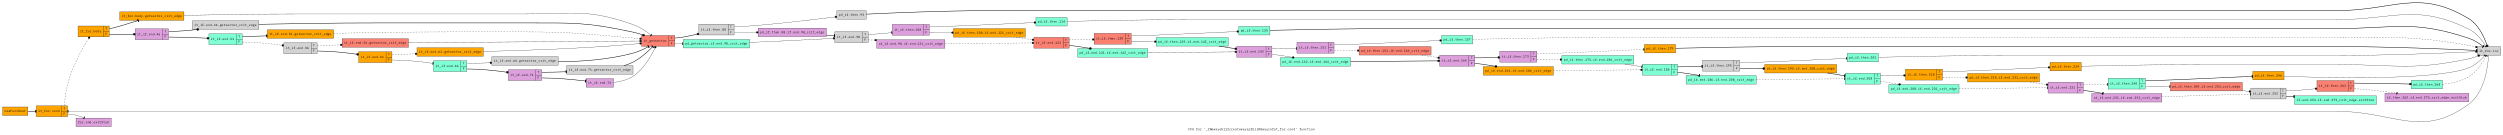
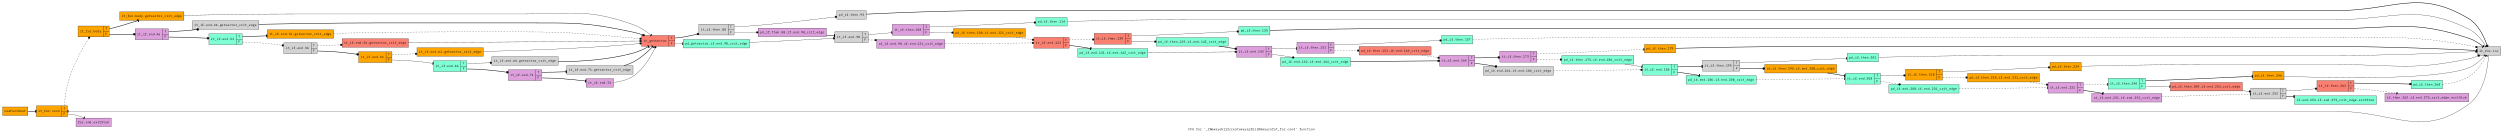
  digraph {
    fontname="IBM Plex Mono"
    label="CFG for '_ZN6wayobj12createwayar2EiiR8wayinfot_for.cond' function"
    rankdir=LR
    node [fillcolor=aquamarine fontname="IBM Plex Mono" shape=record style=filled]
    edge [arrowhead=dot fontname="IBM Plex Mono" style=solid]
    n1 [fillcolor=orange label="{newFuncRoot}"]
    n2 [fillcolor=orange label="{it_for.cond|{<s0>T|<s1>F}}"]
    n3 [fillcolor=plum label="{for.end.exitStub}"]
    n4 [fillcolor=orange label="{it_for.body|{<s0>T|<s1>F}}"]
    n5 [fillcolor=orange label="{it_for.body.getsector_crit_edge}"]
    n6 [fillcolor=plum label="{it_if.end.46|{<s0>T|<s1>F}}"]
    n7 [label="{if.end.253.if.end.275_crit_edge.exitStub}"]
    n8 [fillcolor=plum label="{if.then.262.if.end.275_crit_edge.exitStub}"]
    n9 [fillcolor=salmon label="{it_getsector|{<s0>T|<s1>F}}"]
    n10 [fillcolor=lightgrey label="{it_if.end.46.getsector_crit_edge}"]
    n11 [label="{it_if.end.51|{<s0>T|<s1>F}}"]
    n12 [fillcolor=lightgrey label="{it_if.then.88|{<s0>T|<s1>F}}"]
    n13 [label="{pd_getsector.if.end.98_crit_edge}"]
    n14 [fillcolor=orange label="{it_if.end.51.getsector_crit_edge}"]
    n15 [fillcolor=lightgrey label="{it_if.end.56|{<s0>T|<s1>F}}"]
    n16 [fillcolor=salmon label="{it_if.end.56.getsector_crit_edge}"]
    n17 [fillcolor=orange label="{it_if.end.61|{<s0>T|<s1>F}}"]
    n18 [fillcolor=orange label="{it_if.end.61.getsector_crit_edge}"]
    n19 [label="{it_if.end.66|{<s0>T|<s1>F}}"]
    n20 [fillcolor=lightgrey label="{it_if.end.66.getsector_crit_edge}"]
    n21 [fillcolor=plum label="{it_if.end.71|{<s0>T|<s1>F}}"]
    n22 [fillcolor=lightgrey label="{it_if.end.71.getsector_crit_edge}"]
    n23 [fillcolor=plum label="{it_if.end.76}"]
    n24 [fillcolor=lightgrey label="{pd_if.then.93}"]
    n25 [fillcolor=plum label="{pd_if.then.88.if.end.98_crit_edge}"]
    n26 [fillcolor=lightgrey label="{it_if.end.98|{<s0>T|<s1>F}}"]
    n27 [fillcolor=lightgrey label="{it_for.inc}"]
    n28 [fillcolor=plum label="{it_if.then.108|{<s0>T|<s1>F}}"]
    n29 [fillcolor=plum label="{pd_if.end.98.if.end.121_crit_edge}"]
    n30 [label="{pd_if.then.114}"]
    n31 [fillcolor=orange label="{pd_if.then.108.if.end.121_crit_edge}"]
    n32 [fillcolor=salmon label="{it_if.end.121|{<s0>T|<s1>F}}"]
    n33 [fillcolor=salmon label="{it_if.then.129|{<s0>T|<s1>F}}"]
    n34 [label="{pd_if.end.121.if.end.142_crit_edge}"]
    n35 [label="{pd_if.then.135}"]
    n36 [label="{pd_if.then.129.if.end.142_crit_edge}"]
    n37 [fillcolor=plum label="{it_if.end.142|{<s0>T|<s1>F}}"]
    n38 [fillcolor=plum label="{it_if.then.151|{<s0>T|<s1>F}}"]
    n39 [label="{pd_if.end.142.if.end.164_crit_edge}"]
    n40 [label="{pd_if.then.157}"]
    n41 [fillcolor=salmon label="{pd_if.then.151.if.end.164_crit_edge}"]
    n42 [fillcolor=plum label="{it_if.end.164|{<s0>T|<s1>F}}"]
    n43 [fillcolor=plum label="{it_if.then.173|{<s0>T|<s1>F}}"]
-   n44 [fillcolor=orange label="{pd_if.end.164.if.end.186_crit_edge}"]
+   n44 [fillcolor=lightgrey label="{pd_if.end.164.if.end.186_crit_edge}"]
    n45 [fillcolor=orange label="{pd_if.then.179}"]
    n46 [label="{pd_if.then.173.if.end.186_crit_edge}"]
    n47 [label="{it_if.end.186|{<s0>T|<s1>F}}"]
    n48 [fillcolor=lightgrey label="{it_if.then.195|{<s0>T|<s1>F}}"]
    n49 [label="{pd_if.end.186.if.end.208_crit_edge}"]
    n50 [label="{pd_if.then.201}"]
    n51 [fillcolor=orange label="{pd_if.then.195.if.end.208_crit_edge}"]
    n52 [label="{it_if.end.208|{<s0>T|<s1>F}}"]
    n53 [fillcolor=orange label="{it_if.then.218|{<s0>T|<s1>F}}"]
    n54 [label="{pd_if.end.208.if.end.231_crit_edge}"]
    n55 [fillcolor=orange label="{pd_if.then.224}"]
    n56 [fillcolor=orange label="{pd_if.then.218.if.end.231_crit_edge}"]
    n57 [fillcolor=plum label="{it_if.end.231|{<s0>T|<s1>F}}"]
    n58 [label="{it_if.then.240|{<s0>T|<s1>F}}"]
    n59 [fillcolor=plum label="{pd_if.end.231.if.end.253_crit_edge}"]
    n60 [fillcolor=orange label="{pd_if.then.246}"]
    n61 [fillcolor=salmon label="{pd_if.then.240.if.end.253_crit_edge}"]
    n62 [fillcolor=lightgrey label="{it_if.end.253|{<s0>T|<s1>F}}"]
    n63 [fillcolor=salmon label="{it_if.then.262|{<s0>T|<s1>F}}"]
    n64 [label="{pd_if.then.268}"]
    n1 -> n2 [arrowhead=tee style=bold]
    n2 -> n3 [arrowhead=tee tailport=s1]
    n2 -> n4 [style=dashed tailport=s0]
    n4 -> n5 [arrowhead=tee style=bold tailport=s0]
    n4 -> n6 [style=bold tailport=s1]
    n5 -> n9 [arrowhead=tee]
    n6 -> n10 [style=bold tailport=s0]
    n6 -> n11 [style=bold tailport=s1]
    n9 -> n12 [style=bold tailport=s0]
    n9 -> n13 [arrowhead=tee tailport=s1]
    n10 -> n9 [style=bold]
    n11 -> n14 [arrowhead=tee style=bold tailport=s0]
    n11 -> n15 [style=dashed tailport=s1]
    n12 -> n24 [tailport=s0]
    n12 -> n25 [tailport=s1]
    n13 -> n26
    n14 -> n9 [style=dashed]
    n15 -> n16 [style=dashed tailport=s0]
    n15 -> n17 [style=bold tailport=s1]
    n16 -> n9
    n17 -> n18 [style=dashed tailport=s0]
    n17 -> n19 [arrowhead=tee tailport=s1]
    n18 -> n9
    n19 -> n20 [tailport=s0]
    n19 -> n21 [style=bold tailport=s1]
    n20 -> n9 [arrowhead=tee style=bold]
    n21 -> n22 [arrowhead=tee style=bold tailport=s0]
    n21 -> n23 [arrowhead=tee style=bold tailport=s1]
    n22 -> n9 [arrowhead=tee style=bold]
    n23 -> n9
    n24 -> n27 [style=bold]
    n25 -> n26 [arrowhead=tee style=bold]
    n26 -> n28 [arrowhead=tee tailport=s0]
    n26 -> n29 [style=dashed tailport=s1]
    n27 -> n2 [arrowhead=tee]
    n28 -> n30 [tailport=s0]
    n28 -> n31 [tailport=s1]
    n29 -> n32 [style=dashed]
    n30 -> n27 [arrowhead=tee]
    n31 -> n32 [style=dashed]
    n32 -> n33 [style=dashed tailport=s0]
-   n32 -> n34 [style=bold tailport=s1]
+   n32 -> n34 [arrowhead=tee style=bold tailport=s1]
    n33 -> n35 [tailport=s0]
    n33 -> n36 [tailport=s1]
    n34 -> n37
    n35 -> n27 [arrowhead=tee style=bold]
    n36 -> n37 [style=bold]
    n37 -> n38 [arrowhead=tee tailport=s0]
    n37 -> n39 [tailport=s1]
    n38 -> n40 [tailport=s0]
    n38 -> n41 [style=dashed tailport=s1]
    n39 -> n42 [style=bold]
    n40 -> n27 [style=dashed]
    n41 -> n42 [style=dashed]
    n42 -> n43 [style=bold tailport=s0]
    n42 -> n44 [style=bold tailport=s1]
    n43 -> n45 [arrowhead=tee style=dashed tailport=s0]
    n43 -> n46 [style=dashed tailport=s1]
    n44 -> n47 [style=dashed]
    n45 -> n27 [arrowhead=tee style=bold]
    n46 -> n47 [arrowhead=tee]
    n47 -> n48 [arrowhead=tee style=bold tailport=s0]
    n47 -> n49 [arrowhead=tee style=bold tailport=s1]
    n48 -> n50 [arrowhead=tee tailport=s0]
    n48 -> n51 [style=bold tailport=s1]
    n49 -> n52 [arrowhead=tee style=dashed]
    n50 -> n27
    n51 -> n52 [arrowhead=tee style=bold]
    n52 -> n53 [tailport=s0]
    n52 -> n54 [style=dashed tailport=s1]
    n53 -> n55 [tailport=s0]
    n53 -> n56 [style=dashed tailport=s1]
    n54 -> n57 [arrowhead=tee style=dashed]
    n55 -> n27
    n56 -> n57 [style=dashed]
    n57 -> n58 [arrowhead=tee style=dashed tailport=s0]
    n57 -> n59 [arrowhead=tee style=bold tailport=s1]
    n58 -> n60 [arrowhead=tee style=bold tailport=s0]
    n58 -> n61 [arrowhead=tee tailport=s1]
    n59 -> n62 [arrowhead=tee style=dashed]
    n60 -> n27 [arrowhead=tee]
    n61 -> n62
    n62 -> n7 [arrowhead=tee style=bold tailport=s1]
    n62 -> n63 [tailport=s0]
    n63 -> n8 [arrowhead=tee style=dashed tailport=s1]
    n63 -> n64 [style=bold tailport=s0]
    n64 -> n27 [arrowhead=tee style=dashed]
  }
